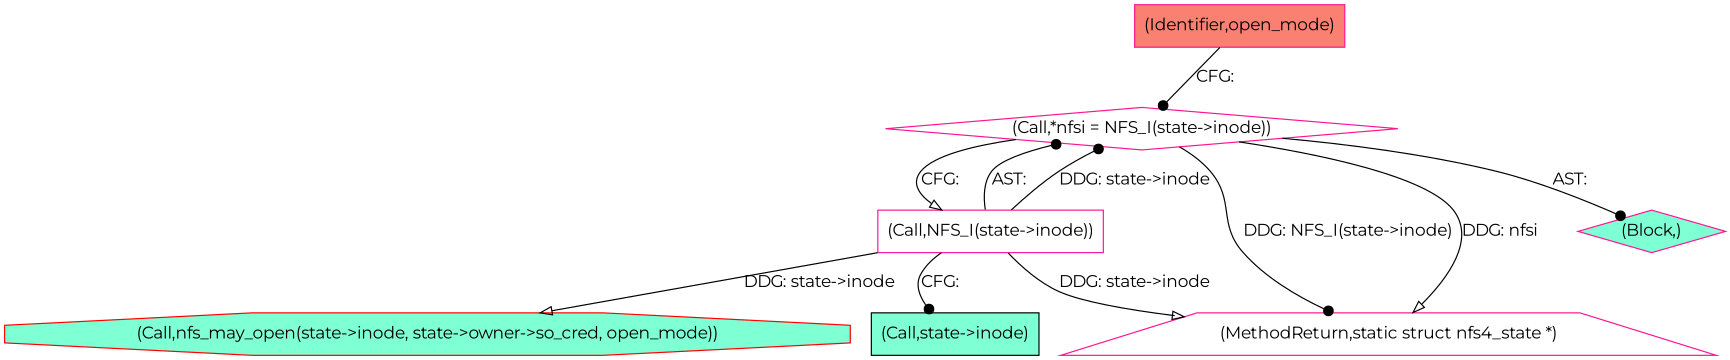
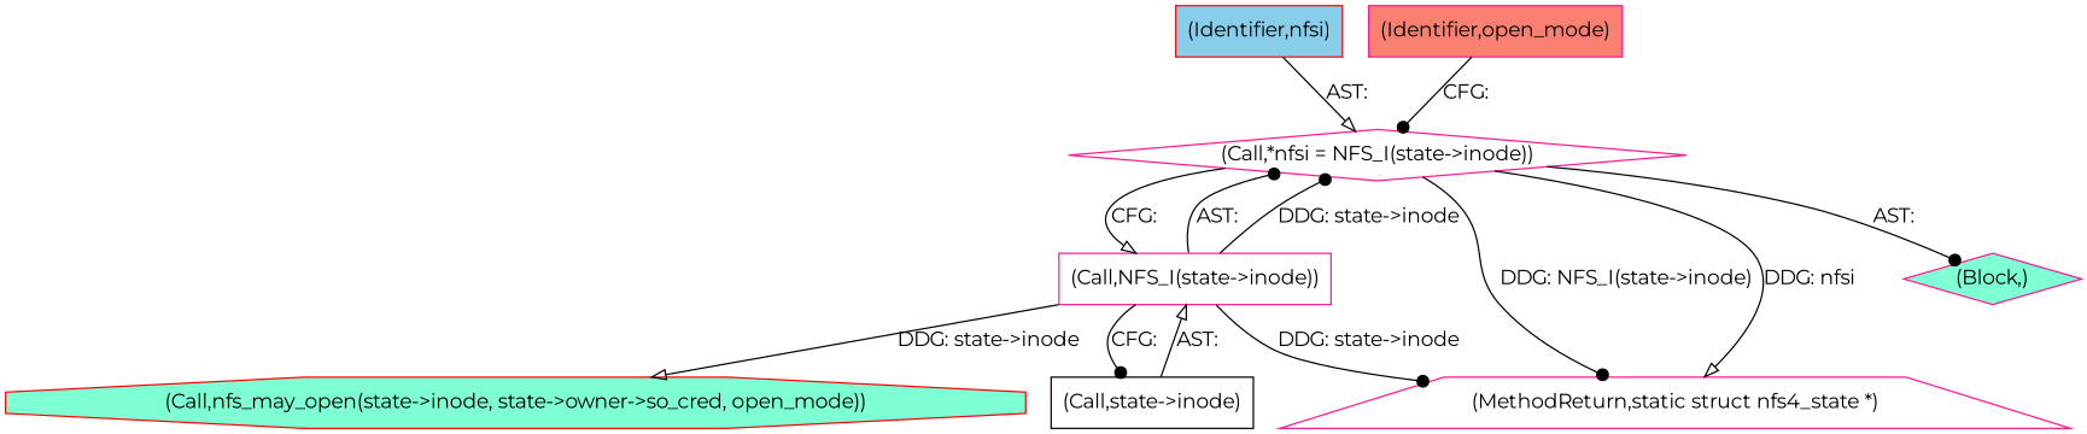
  digraph {
    fontname=Montserrat
    node [color=deeppink fillcolor=white fontname=Montserrat shape=box style=filled]
    edge [arrowhead=dot fontname=Montserrat]
    n1 [label="(Call,*nfsi = NFS_I(state->inode))" shape=diamond]
    n2 [label="(Call,NFS_I(state->inode))"]
    n3 [label="(MethodReturn,static struct nfs4_state *)" shape=trapezium]
    n4 [fillcolor=aquamarine label="(Block,)" shape=diamond]
    n5 [color=red fillcolor=aquamarine label="(Call,nfs_may_open(state->inode, state->owner->so_cred, open_mode))" shape=octagon]
-   n6 [color=black fillcolor=aquamarine label="(Call,state->inode)"]
+   n6 [color=black label="(Call,state->inode)"]
+   n7 [color=red fillcolor=skyblue label="(Identifier,nfsi)"]
    n8 [fillcolor=salmon label="(Identifier,open_mode)"]
    n1 -> n2 [arrowhead=onormal label="CFG: "]
    n1 -> n3 [label="DDG: NFS_I(state->inode)"]
    n1 -> n3 [arrowhead=onormal label="DDG: nfsi"]
    n1 -> n4 [label="AST: "]
    n2 -> n1 [label="AST: "]
    n2 -> n1 [label="DDG: state->inode"]
-   n2 -> n3 [arrowhead=onormal label="DDG: state->inode"]
+   n2 -> n3 [label="DDG: state->inode"]
    n2 -> n5 [arrowhead=onormal label="DDG: state->inode"]
    n2 -> n6 [label="CFG: "]
+   n6 -> n2 [arrowhead=onormal label="AST: "]
+   n7 -> n1 [arrowhead=onormal label="AST: "]
    n8 -> n1 [label="CFG: "]
  }
